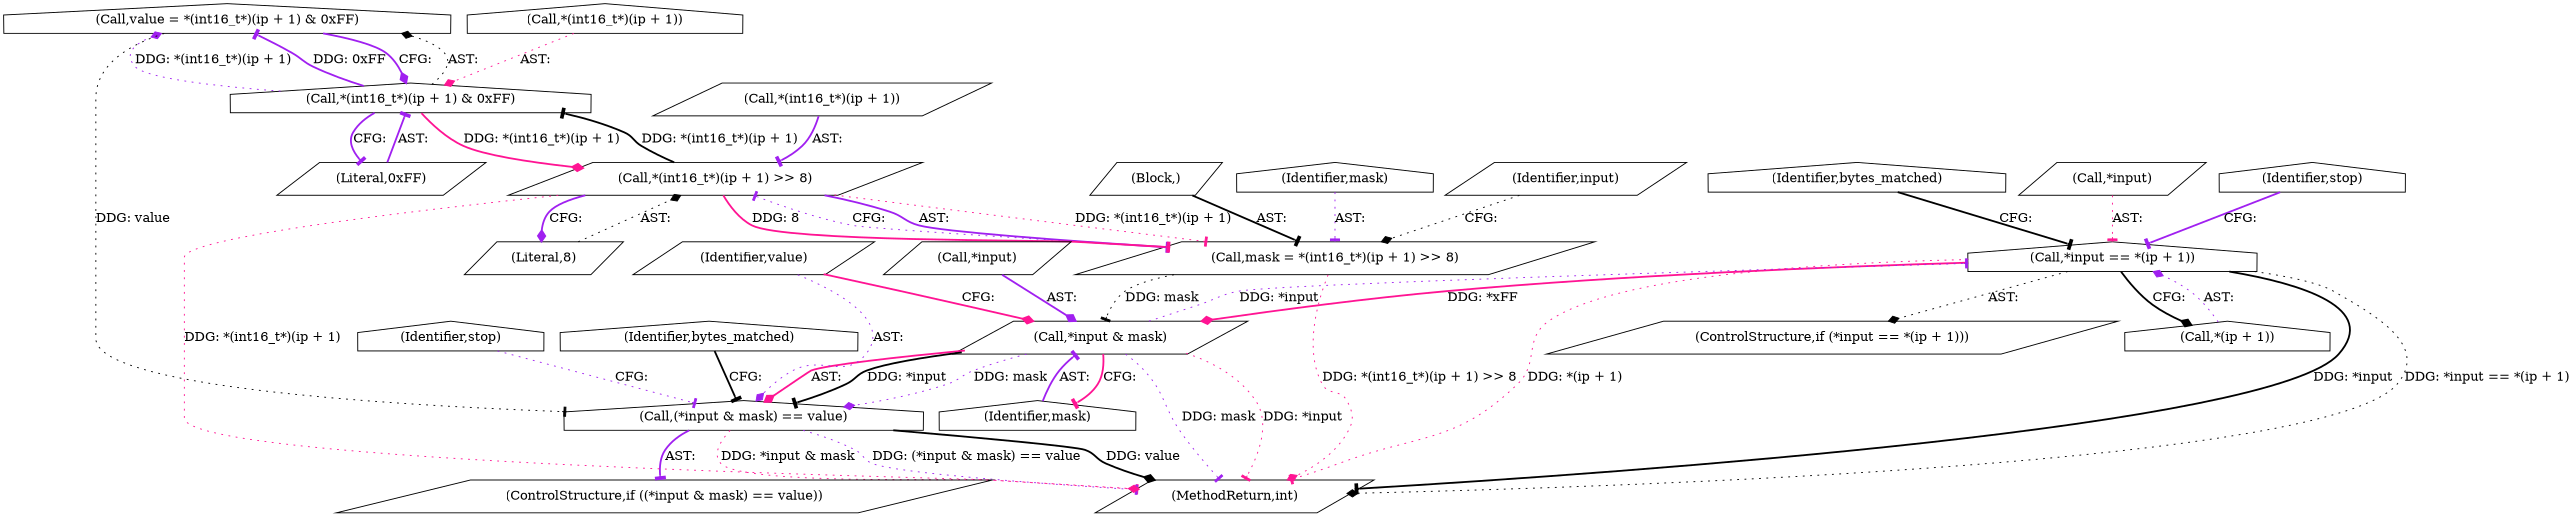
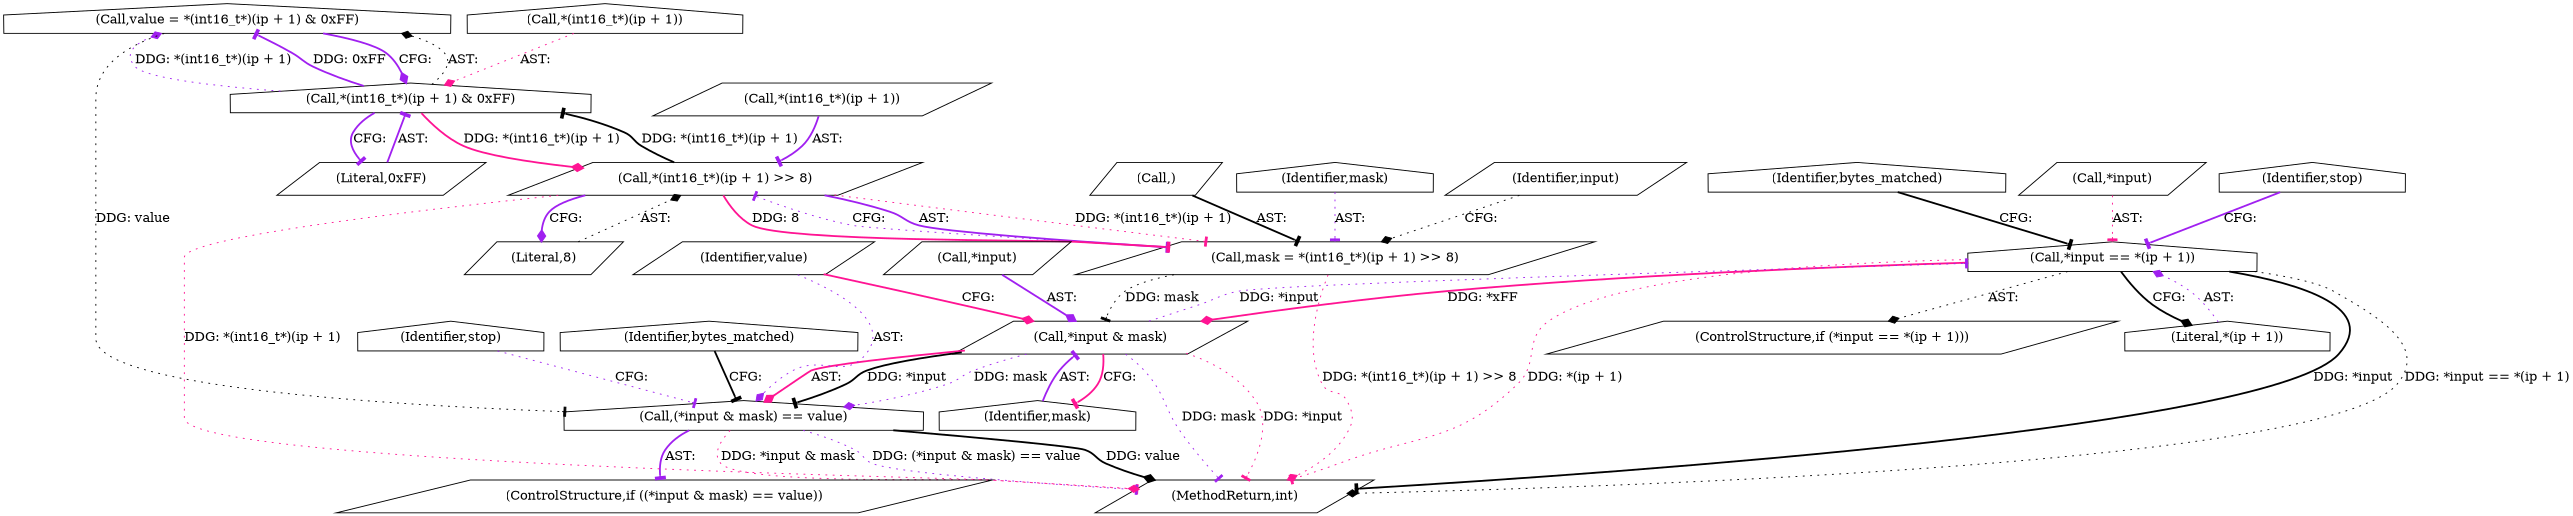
  digraph {
    node [shape=parallelogram]
    edge [arrowhead=tee color=purple style=bold]
    n1 [label="(Call,*input == *(ip + 1))" shape=house]
    n2 [label="(Call,*input & mask)"]
-   n3 [label="(Call,*(ip + 1))" shape=house]
+   n3 [label="(Literal,*(ip + 1))" shape=house]
    n4 [label="(MethodReturn,int)"]
    n5 [label="(ControlStructure,if (*input == *(ip + 1)))"]
    n6 [label="(Call,(*input & mask) == value)" shape=house]
    n7 [label="(Identifier,mask)" shape=house]
    n8 [label="(ControlStructure,if ((*input & mask) == value))"]
    n9 [label="(Call,mask = *(int16_t*)(ip + 1) >> 8)"]
    n10 [label="(Call,*(int16_t*)(ip + 1) >> 8)"]
    n11 [label="(Call,*(int16_t*)(ip + 1) & 0xFF)" shape=house]
    n12 [label="(Literal,8)"]
-   n13 [label="(Block,)"]
+   n13 [label="(Call,)"]
    n14 [label="(Call,value = *(int16_t*)(ip + 1) & 0xFF)" shape=house]
    n15 [label="(Literal,0xFF)"]
    n16 [label="(Identifier,value)"]
    n17 [label="(Call,*input)"]
    n18 [label="(Identifier,mask)" shape=house]
    n19 [label="(Identifier,stop)" shape=house]
    n20 [label="(Identifier,input)"]
    n21 [label="(Call,*(int16_t*)(ip + 1))" shape=house]
    n22 [label="(Call,*(int16_t*)(ip + 1))"]
    n23 [label="(Call,*input)"]
    n24 [label="(Identifier,stop)" shape=house]
    n25 [label="(Identifier,bytes_matched)" shape=house]
    n26 [label="(Identifier,bytes_matched)" shape=house]
    n1 -> n2 [arrowhead=diamond color=deeppink label="DDG: *xFF"]
    n1 -> n3 [arrowhead=diamond color=black label="CFG: "]
    n1 -> n4 [color=deeppink label="DDG: *(ip + 1)" style=dotted]
    n1 -> n4 [color=black label="DDG: *input"]
    n1 -> n4 [arrowhead=diamond color=black label="DDG: *input == *(ip + 1)" style=dotted]
    n1 -> n5 [arrowhead=diamond color=black label="AST: " style=dotted]
    n2 -> n1 [label="DDG: *input" style=dotted]
    n2 -> n4 [label="DDG: mask" style=dotted]
    n2 -> n4 [color=deeppink label="DDG: *input" style=dotted]
    n2 -> n6 [arrowhead=diamond color=deeppink label="AST: "]
    n2 -> n6 [color=black label="DDG: *input"]
    n2 -> n6 [arrowhead=diamond label="DDG: mask" style=dotted]
    n2 -> n7 [color=deeppink label="CFG: "]
    n3 -> n1 [arrowhead=diamond label="AST: " style=dotted]
    n6 -> n4 [arrowhead=diamond color=black label="DDG: value"]
    n6 -> n4 [color=deeppink label="DDG: *input & mask" style=dotted]
    n6 -> n4 [label="DDG: (*input & mask) == value" style=dotted]
    n6 -> n8 [label="AST: "]
    n7 -> n2 [label="AST: "]
    n9 -> n2 [color=black label="DDG: mask" style=dotted]
    n9 -> n4 [arrowhead=diamond color=deeppink label="DDG: *(int16_t*)(ip + 1) >> 8" style=dotted]
    n9 -> n10 [label="CFG: " style=dotted]
    n10 -> n4 [arrowhead=diamond color=deeppink label="DDG: *(int16_t*)(ip + 1)" style=dotted]
    n10 -> n9 [label="AST: "]
    n10 -> n9 [color=deeppink label="DDG: *(int16_t*)(ip + 1)" style=dotted]
    n10 -> n9 [color=deeppink label="DDG: 8"]
    n10 -> n11 [color=black label="DDG: *(int16_t*)(ip + 1)"]
    n10 -> n12 [arrowhead=diamond label="CFG: "]
    n11 -> n10 [arrowhead=diamond color=deeppink label="DDG: *(int16_t*)(ip + 1)"]
    n11 -> n14 [arrowhead=diamond color=black label="AST: " style=dotted]
    n11 -> n14 [arrowhead=diamond label="DDG: *(int16_t*)(ip + 1)" style=dotted]
    n11 -> n14 [label="DDG: 0xFF"]
    n11 -> n15 [label="CFG: "]
    n12 -> n10 [arrowhead=diamond color=black label="AST: " style=dotted]
    n13 -> n9 [color=black label="AST: "]
    n14 -> n6 [color=black label="DDG: value" style=dotted]
    n14 -> n11 [arrowhead=diamond label="CFG: "]
    n15 -> n11 [label="AST: "]
    n16 -> n2 [arrowhead=diamond color=deeppink label="CFG: "]
    n16 -> n6 [arrowhead=diamond label="AST: " style=dotted]
    n17 -> n2 [arrowhead=diamond label="AST: "]
    n18 -> n9 [label="AST: " style=dotted]
    n19 -> n6 [label="CFG: " style=dotted]
    n20 -> n9 [arrowhead=diamond color=black label="CFG: " style=dotted]
    n21 -> n11 [arrowhead=diamond color=deeppink label="AST: " style=dotted]
    n22 -> n10 [label="AST: "]
    n23 -> n1 [color=deeppink label="AST: " style=dotted]
    n24 -> n1 [label="CFG: "]
    n25 -> n1 [color=black label="CFG: "]
    n26 -> n6 [color=black label="CFG: "]
  }
